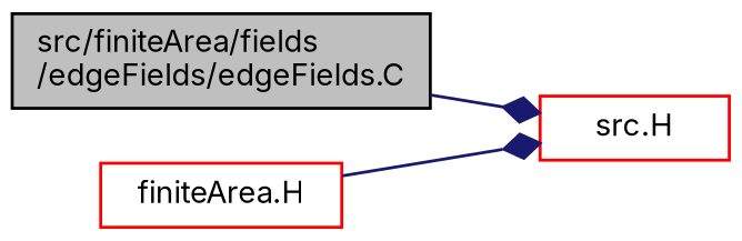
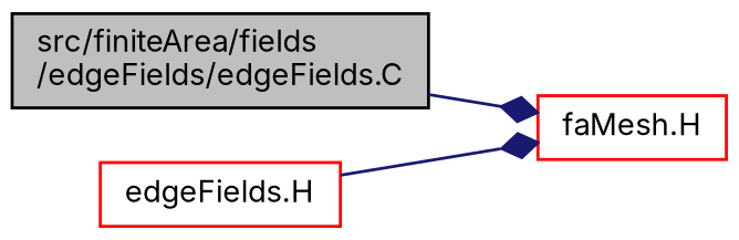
  digraph {
    fontname=Inter
    rankdir=LR
    node [color=red fontname=Inter fontsize=10 shape=record]
    edge [arrowhead=diamond color=midnightblue fontname=Inter fontsize=10 labelfontname=Helvetica labelfontsize=10 style=solid]
    n1 [color=black fillcolor=grey75 fontcolor=black height=0.2 label="src/finiteArea/fields\l/edgeFields/edgeFields.C" style=filled width=0.4]
-   n2 [height=0.2 label="src.H" width=0.4]
-   n3 [height=0.2 label="finiteArea.H" width=0.4]
+   n2 [height=0.2 label="faMesh.H" width=0.4]
+   n3 [height=0.2 label="edgeFields.H" width=0.4]
    n1 -> n2
    n3 -> n2
  }
